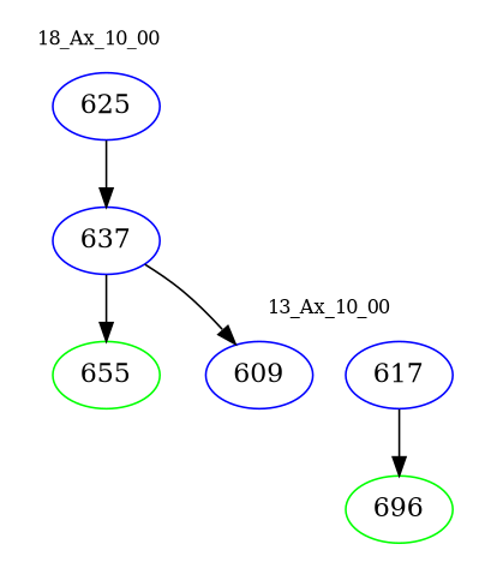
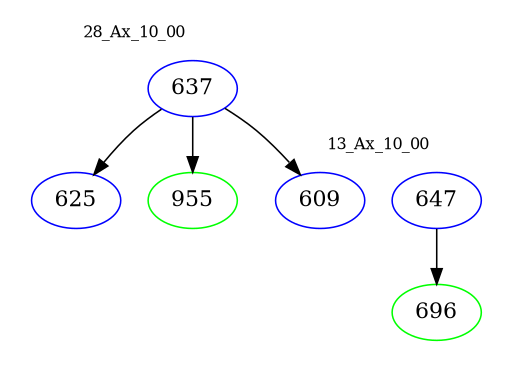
  digraph {
    node [color=blue]
    edge [color=black]
    n1 [label=637]
    n2 [label=625]
-   n3 [color=green label=655]
-   n4 [label=617]
+   n3 [color=green label=955]
+   n4 [label=647]
    n5 [label=609]
    n6 [color=green label=696]
    subgraph cluster_1 {
      color=white
      fontsize=10
-     label="18_Ax_10_00"
+     label="28_Ax_10_00"
      n1
      n2
      n3
    }
    subgraph cluster_2 {
      color=white
      fontsize=10
      label="13_Ax_10_00"
      n4
      n5
      n6
    }
-   n2 -> n1
+   n1 -> n2
    n1 -> n3
    n1 -> n5
    n4 -> n6
  }
